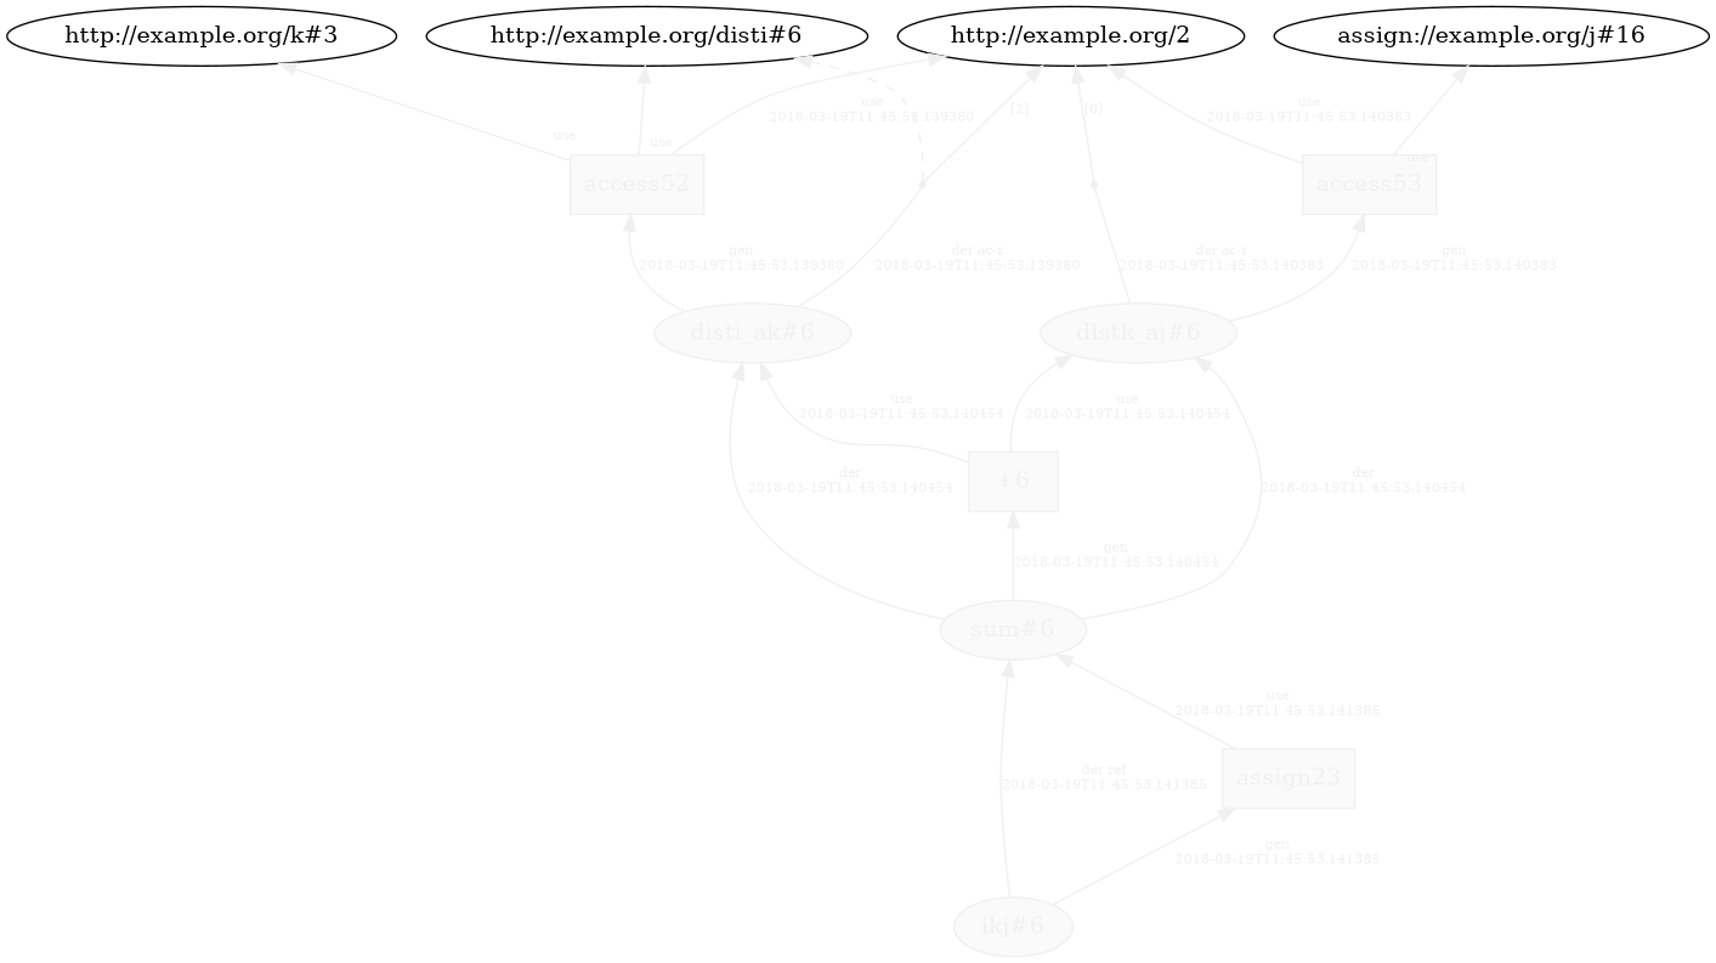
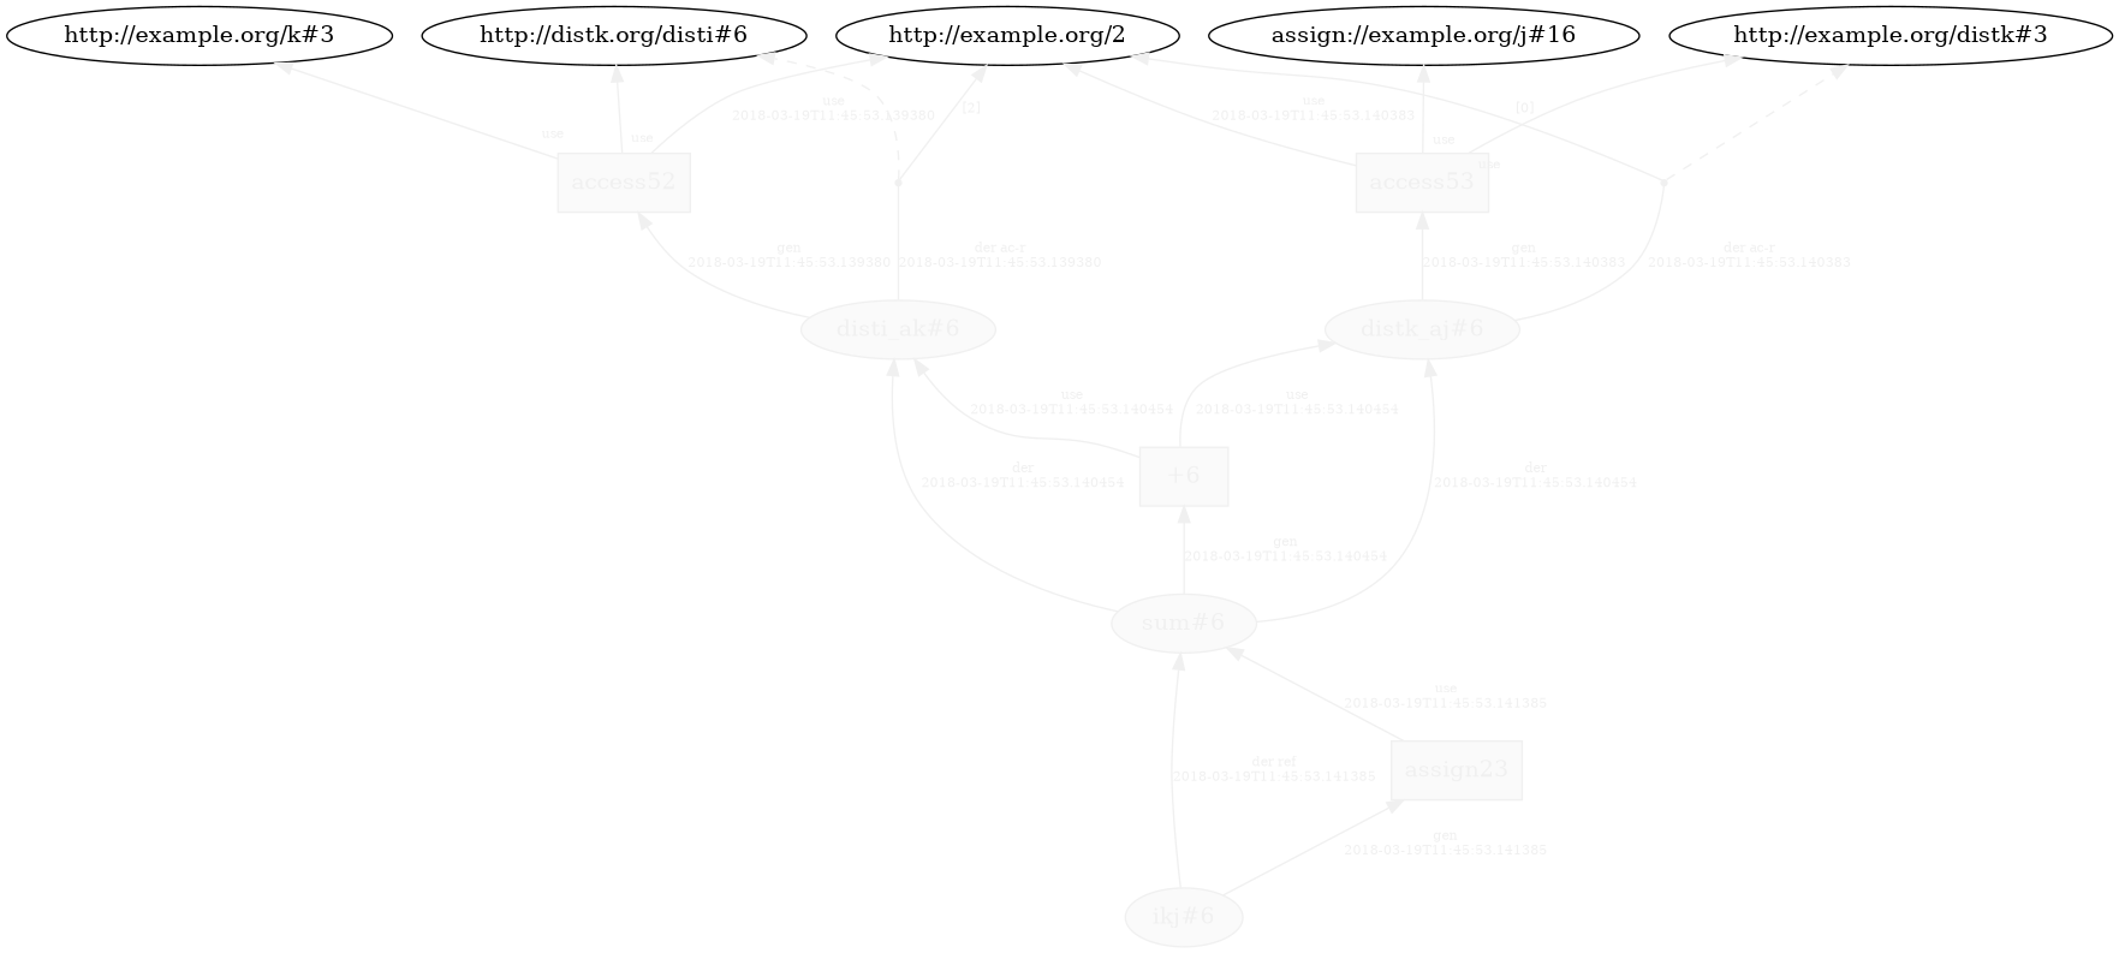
  digraph {
    rankdir=BT
    node [color="#F0F0F0" fillcolor="#FAFAFA" fontcolor="#F0F0F0" style=filled]
    edge [angle=60.0 color="#F0F0F0" distance=1.5 fontcolor="#F0F0F0" fontsize=8 rotation=20]
    n1 [label="disti_ak#6"]
    n2 [label=access52 shape=polygon sides=4]
    bn0 [shape=point fillcolor="" style=""]
-   "http://example.org/disti#6" [color="" fillcolor="" fontcolor="" style=""]
+   "http://example.org/disti#6" [label="http://distk.org/disti#6" color="" fillcolor="" fontcolor="" style=""]
    "http://example.org/2" [color="" fillcolor="" fontcolor="" style=""]
    "http://example.org/k#3" [color="" fillcolor="" fontcolor="" style=""]
    n7 [label="distk_aj#6"]
    n8 [label=access53 shape=polygon sides=4]
    bn1 [shape=point fillcolor="" style=""]
+   "http://example.org/distk#3" [color="" fillcolor="" fontcolor="" style=""]
    n11 [label="assign://example.org/j#16" color="" fillcolor="" fontcolor="" style=""]
    n12 [label="sum#6"]
    n13 [label="+6" shape=polygon sides=4]
    n14 [label="ikj#6"]
    n15 [label=assign23 shape=polygon sides=4]
    n1 -> n2 [label="gen\n2018-03-19T11:45:53.139380"]
    n1 -> bn0 [arrowhead=none label="der ac-r\n2018-03-19T11:45:53.139380"]
    n2 -> "http://example.org/disti#6" [labelangle=60.0 labeldistance=1.5 labelfontsize=8 taillabel=use angle="" distance="" fontsize=""]
    n2 -> "http://example.org/2" [label="use\n2018-03-19T11:45:53.139380"]
    n2 -> "http://example.org/k#3" [labelangle=60.0 labeldistance=1.5 labelfontsize=8 taillabel=use angle="" distance="" fontsize=""]
    bn0 -> "http://example.org/disti#6" [style=dashed angle="" distance="" fontsize="" rotation=""]
    bn0 -> "http://example.org/2" [label="[2]"]
    n7 -> n8 [label="gen\n2018-03-19T11:45:53.140383"]
    n7 -> bn1 [arrowhead=none label="der ac-r\n2018-03-19T11:45:53.140383"]
    n8 -> "http://example.org/2" [label="use\n2018-03-19T11:45:53.140383"]
+   n8 -> "http://example.org/distk#3" [labelangle=60.0 labeldistance=1.5 labelfontsize=8 taillabel=use angle="" distance="" fontsize=""]
    n8 -> n11 [labelangle=60.0 labeldistance=1.5 labelfontsize=8 taillabel=use angle="" distance="" fontsize=""]
    bn1 -> "http://example.org/2" [label="[0]"]
+   bn1 -> "http://example.org/distk#3" [style=dashed angle="" distance="" fontsize="" rotation=""]
    n12 -> n1 [label="der\n2018-03-19T11:45:53.140454"]
    n12 -> n7 [label="der\n2018-03-19T11:45:53.140454"]
    n12 -> n13 [label="gen\n2018-03-19T11:45:53.140454"]
    n13 -> n1 [label="use\n2018-03-19T11:45:53.140454"]
    n13 -> n7 [label="use\n2018-03-19T11:45:53.140454"]
    n14 -> n12 [label="der ref\n2018-03-19T11:45:53.141385"]
    n14 -> n15 [label="gen\n2018-03-19T11:45:53.141385"]
    n15 -> n12 [label="use\n2018-03-19T11:45:53.141385"]
  }
